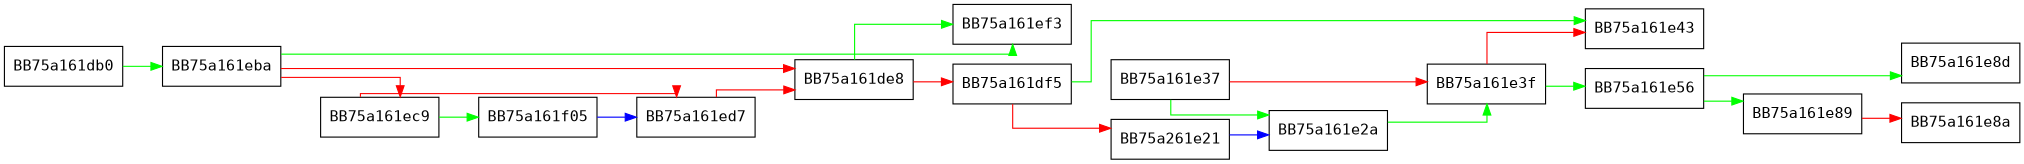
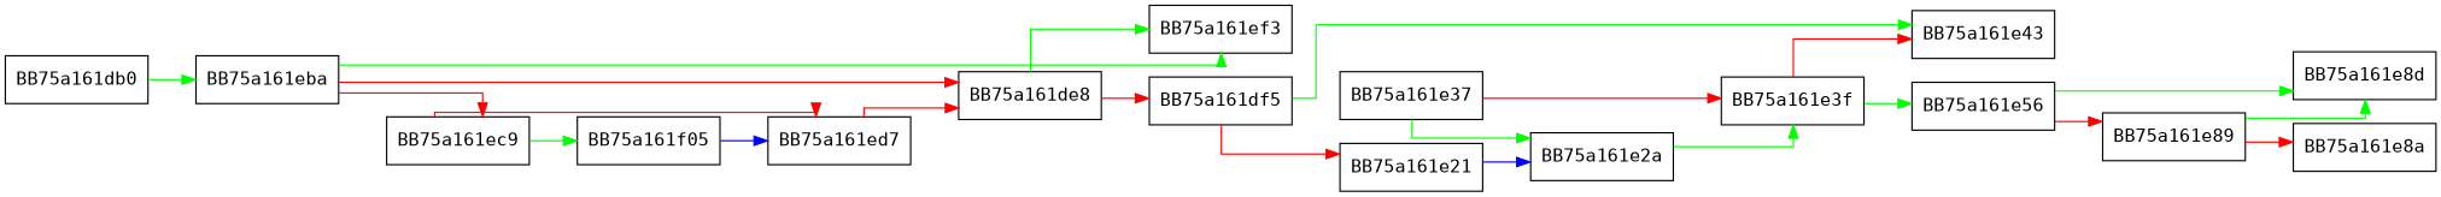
  digraph {
    fontname="DejaVu Sans Mono"
    rankdir=LR
    splines=ortho
    node [fontname="DejaVu Sans Mono" shape=box]
    edge [color=green fontname="DejaVu Sans Mono"]
    BB75a161db0
    BB75a161eba
    BB75a161de8
    BB75a161ef3
    BB75a161ec9
    BB75a161df5
    BB75a161f05
    BB75a161ed7
    BB75a161e43
-   BB75a161e21 [label=BB75a261e21]
+   BB75a161e21
    BB75a161e2a
    BB75a161e3f
    BB75a161e56
    BB75a161e37
    BB75a161e8d
    n16 [label=BB75a161e89]
    BB75a161e8a
    BB75a161db0 -> BB75a161eba
    BB75a161eba -> BB75a161de8 [color=red]
    BB75a161eba -> BB75a161ef3
    BB75a161eba -> BB75a161ec9 [color=red]
    BB75a161de8 -> BB75a161ef3
    BB75a161de8 -> BB75a161df5 [color=red]
    BB75a161ec9 -> BB75a161f05
    BB75a161ec9 -> BB75a161ed7 [color=red]
    BB75a161df5 -> BB75a161e43
    BB75a161df5 -> BB75a161e21 [color=red]
    BB75a161f05 -> BB75a161ed7 [color=blue]
    BB75a161ed7 -> BB75a161de8 [color=red]
    BB75a161e21 -> BB75a161e2a [color=blue]
    BB75a161e2a -> BB75a161e3f
    BB75a161e3f -> BB75a161e43 [color=red]
    BB75a161e3f -> BB75a161e56
    BB75a161e56 -> BB75a161e8d
-   BB75a161e56 -> n16
+   BB75a161e56 -> n16 [color=red]
    BB75a161e37 -> BB75a161e2a
    BB75a161e37 -> BB75a161e3f [color=red]
+   n16 -> BB75a161e8d
    n16 -> BB75a161e8a [color=red]
  }
